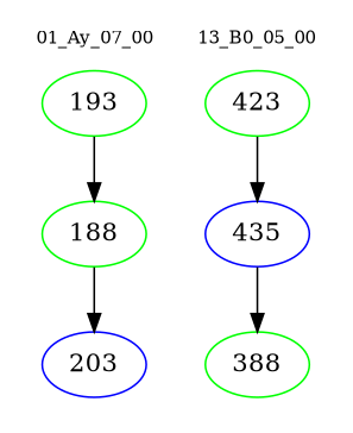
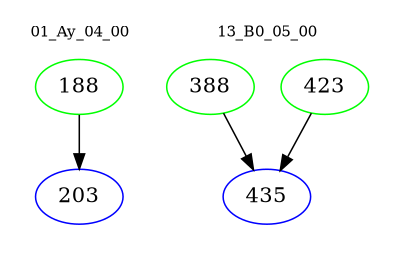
  digraph {
    node [color=green]
    edge [color=black]
-   n1 [label=193]
    n2 [label=188]
    n3 [color=blue label=203]
    n4 [label=423]
    n5 [label=388]
    n6 [color=blue label=435]
    subgraph cluster_1 {
      color=white
      fontsize=10
-     label="01_Ay_07_00"
-     n1
+     label="01_Ay_04_00"
      n2
      n3
    }
    subgraph cluster_2 {
      color=white
      fontsize=10
      label="13_B0_05_00"
      n4
      n5
      n6
    }
-   n1 -> n2
    n2 -> n3
    n4 -> n6
-   n6 -> n5
+   n5 -> n6
  }
